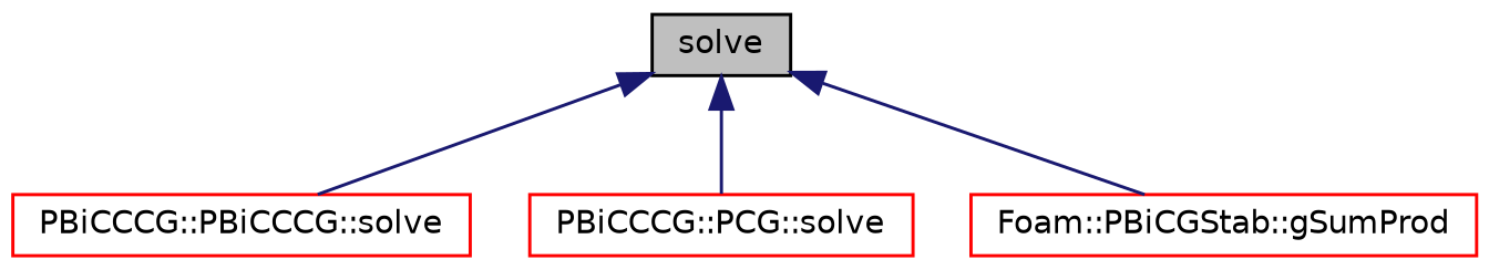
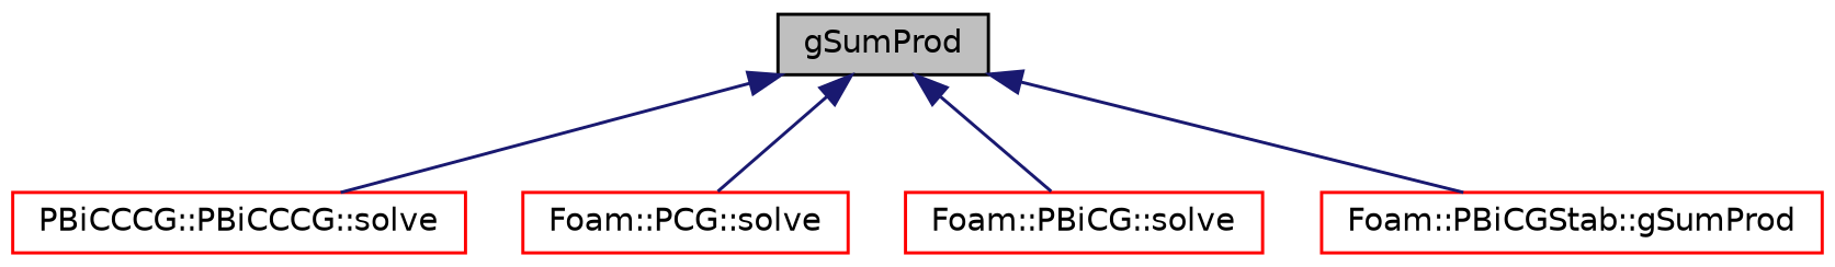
  digraph {
    rankdir=TB
    node [color=red fontname=Helvetica fontsize=10 shape=record]
    edge [color=midnightblue dir=back fontname=Helvetica fontsize=10 labelfontname=Helvetica labelfontsize=10 style=solid]
-   n1 [color=black fillcolor=grey75 fontcolor=black height=0.2 label=solve style=filled width=0.4]
+   n1 [color=black fillcolor=grey75 fontcolor=black height=0.2 label=gSumProd style=filled width=0.4]
    n2 [height=0.2 label="PBiCCCG::PBiCCCG::solve" width=0.4]
-   n3 [height=0.2 label="PBiCCCG::PCG::solve" width=0.4]
+   n3 [height=0.2 label="Foam::PCG::solve" width=0.4]
+   n4 [height=0.2 label="Foam::PBiCG::solve" width=0.4]
    n5 [height=0.2 label="Foam::PBiCGStab::gSumProd" width=0.4]
    n1 -> n2
    n1 -> n3
+   n1 -> n4
    n1 -> n5
  }
